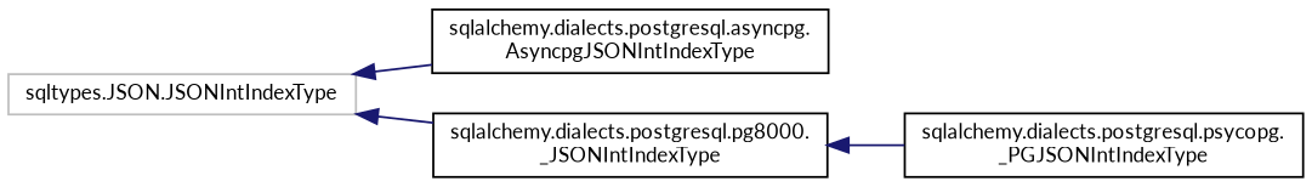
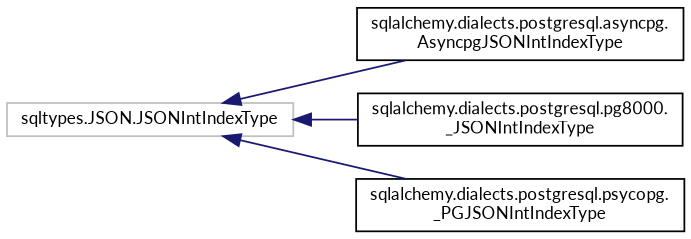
  digraph {
    fontname=Lato
    rankdir=LR
    node [color=black fillcolor=white fontname=Lato fontsize=10 shape=record style=filled]
    edge [color=midnightblue dir=back fontname=Lato fontsize=10 labelfontname=Helvetica labelfontsize=10 style=solid]
    n1 [color=grey75 height=0.2 label="sqltypes.JSON.JSONIntIndexType" width=0.4]
    n2 [height=0.2 label="sqlalchemy.dialects.postgresql.asyncpg.\lAsyncpgJSONIntIndexType" width=0.4]
    n3 [height=0.2 label="sqlalchemy.dialects.postgresql.pg8000.\l_JSONIntIndexType" width=0.4]
    n4 [height=0.2 label="sqlalchemy.dialects.postgresql.psycopg.\l_PGJSONIntIndexType" width=0.4]
    n1 -> n2
    n1 -> n3
-   n3 -> n4
+   n1 -> n4
  }
